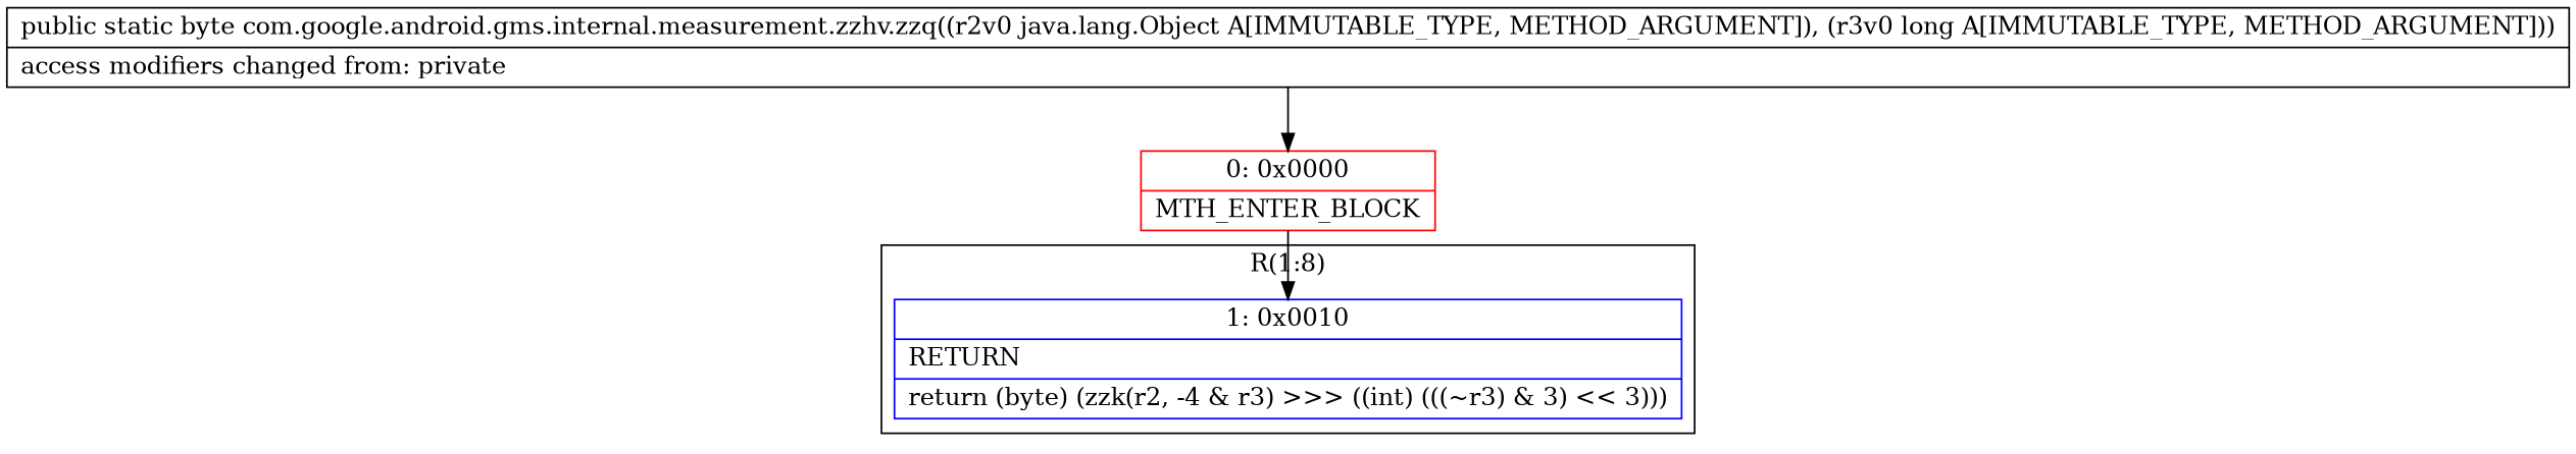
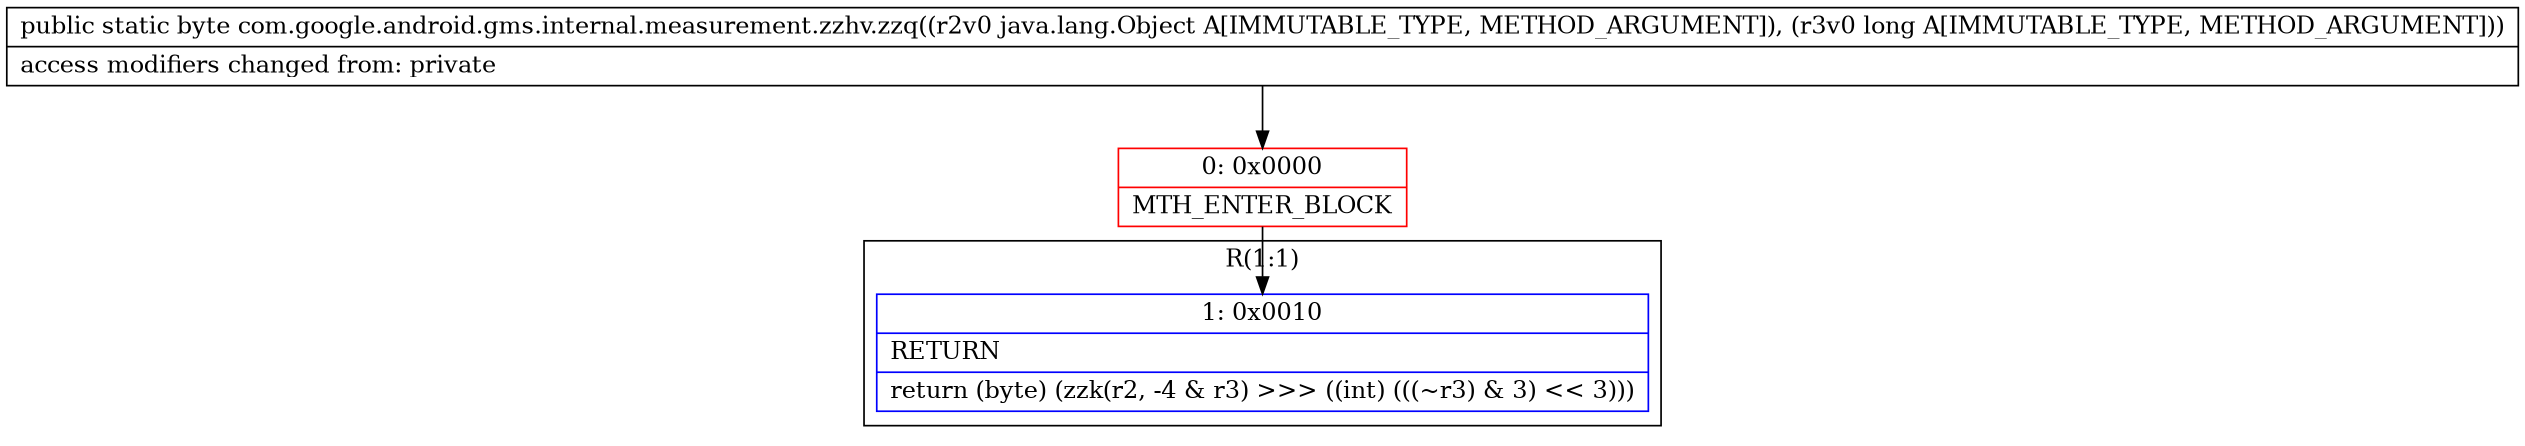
  digraph {
    node [shape=record]
    n1 [color=blue label="{1\:\ 0x0010|RETURN\l|return (byte) (zzk(r2, \-4 & r3) \>\>\> ((int) (((~r3) & 3) \<\< 3)))\l}"]
    n2 [color=red label="{0\:\ 0x0000|MTH_ENTER_BLOCK\l}"]
    n3 [label="{public static byte com.google.android.gms.internal.measurement.zzhv.zzq((r2v0 java.lang.Object A[IMMUTABLE_TYPE, METHOD_ARGUMENT]), (r3v0 long A[IMMUTABLE_TYPE, METHOD_ARGUMENT]))  | access modifiers changed from: private\l}"]
    subgraph cluster_1 {
-     label="R(1:8)"
+     label="R(1:1)"
      n1
    }
    n2 -> n1
    n3 -> n2
  }
